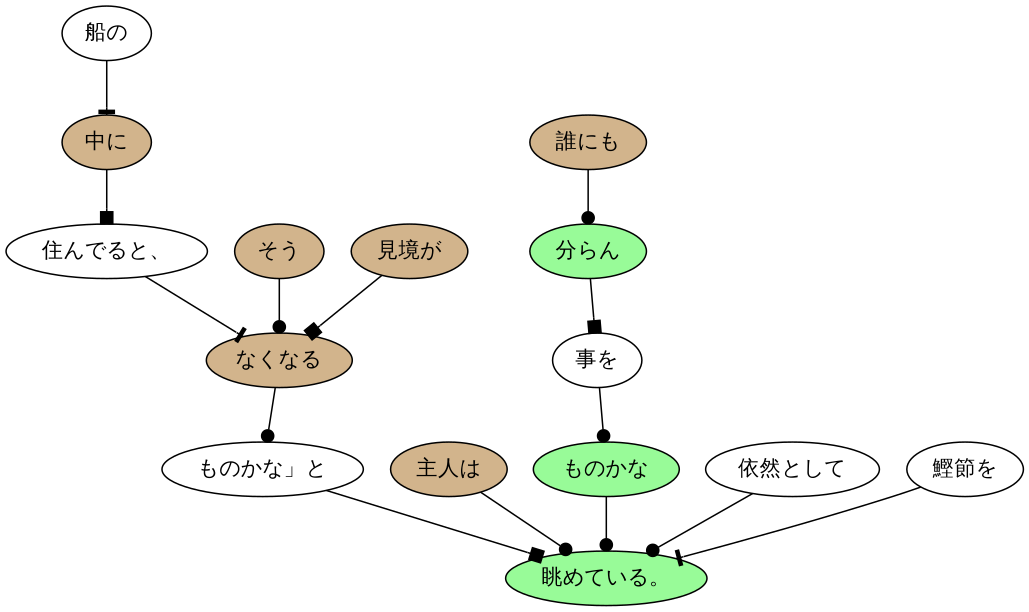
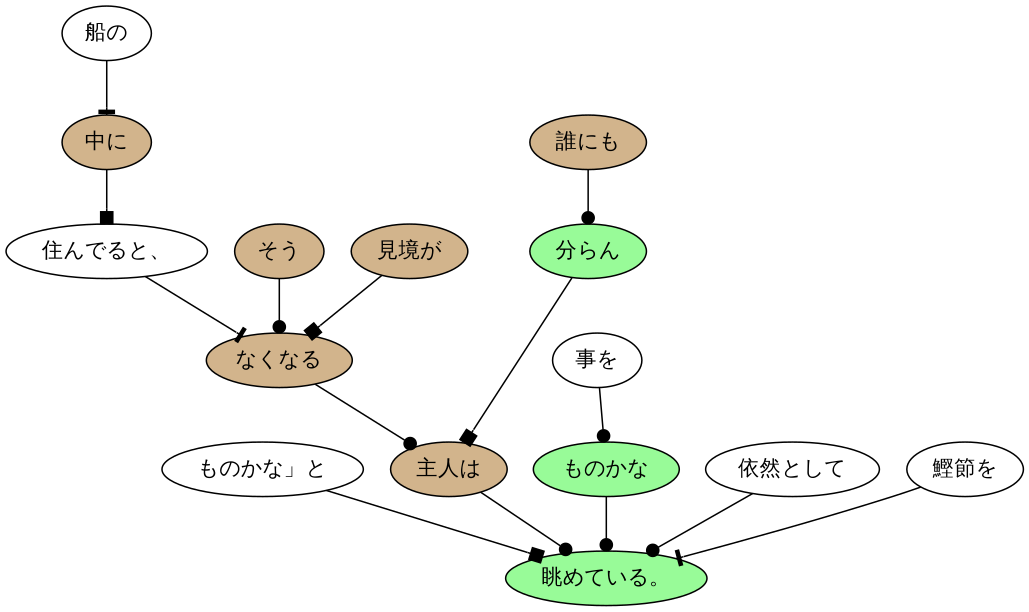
  digraph {
    fontname="JetBrains Mono"
    node [fillcolor=white fontname="JetBrains Mono" style=filled]
    edge [arrowhead=dot fontname="JetBrains Mono"]
    n1 [label="船の"]
    n2 [fillcolor=tan label="中に"]
    n3 [label="住んでると、"]
    n4 [fillcolor=tan label="なくなる"]
    n5 [label="ものかな」と"]
    n6 [fillcolor=tan label="そう"]
    n7 [fillcolor=tan label="見境が"]
    n8 [fillcolor=palegreen label="眺めている。"]
    n9 [fillcolor=tan label="主人は"]
    n10 [fillcolor=tan label="誰にも"]
    n11 [fillcolor=palegreen label="分らん"]
    n12 [label="事を"]
    n13 [fillcolor=palegreen label="ものかな"]
    n14 [label="依然として"]
    n15 [label="鰹節を"]
    n1 -> n2 [arrowhead=tee]
    n2 -> n3 [arrowhead=box]
    n3 -> n4 [arrowhead=tee]
-   n4 -> n5
+   n4 -> n9
    n5 -> n8 [arrowhead=box]
    n6 -> n4
    n7 -> n4 [arrowhead=box]
    n9 -> n8
    n10 -> n11
-   n11 -> n12 [arrowhead=box]
+   n11 -> n9 [arrowhead=box]
    n12 -> n13
    n13 -> n8
    n14 -> n8
    n15 -> n8 [arrowhead=tee]
  }
